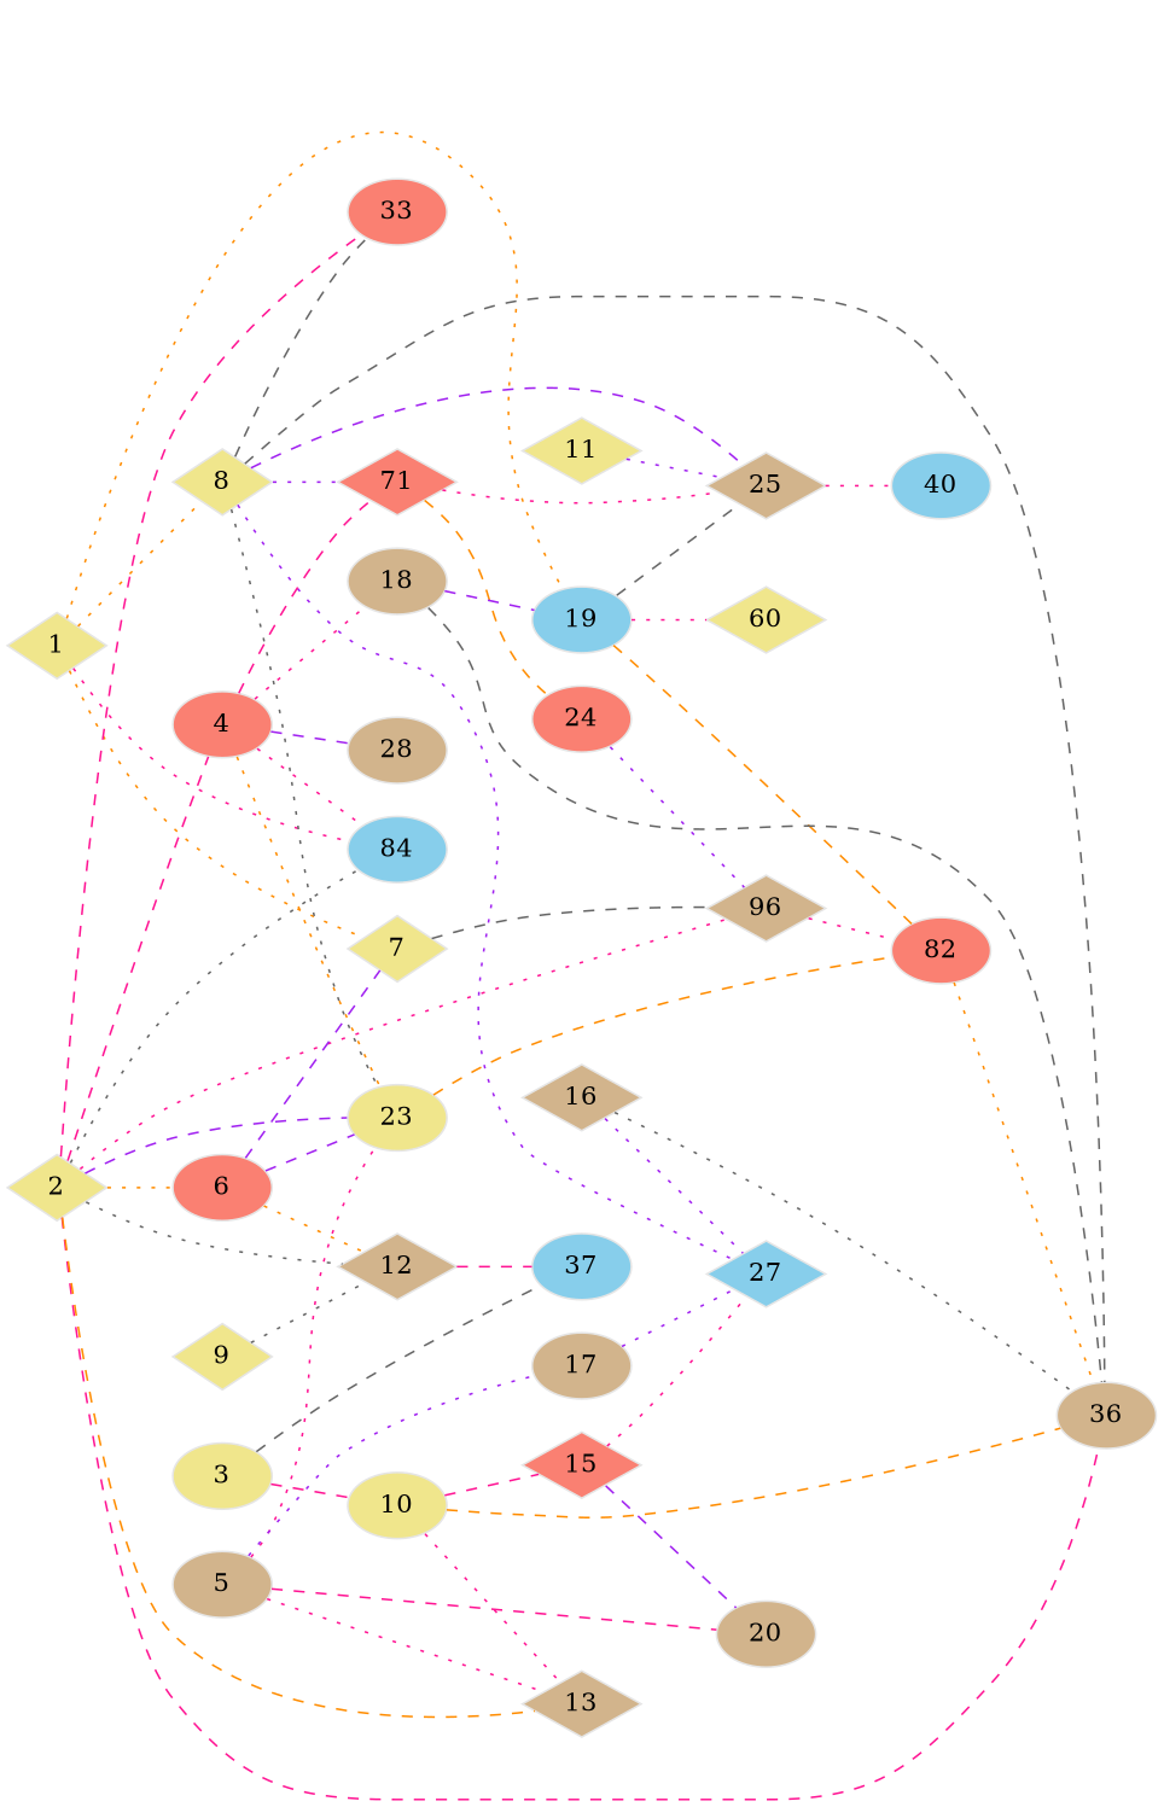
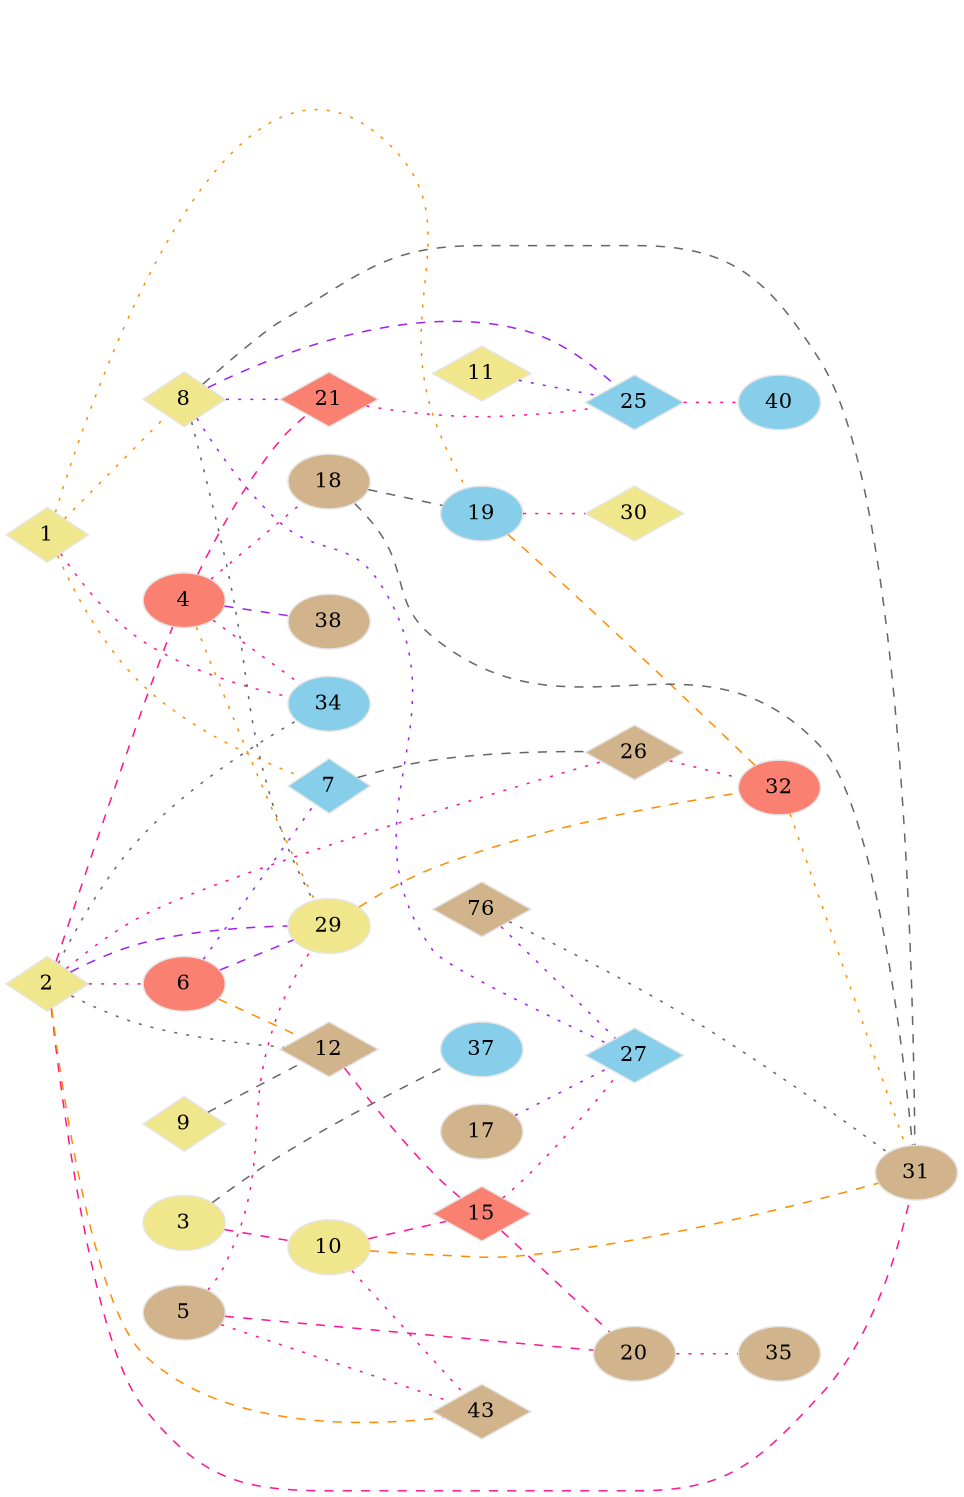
  graph {
    rankdir=LR
    node [color=gray90 fillcolor=tan shape=ellipse style=filled]
    edge [color=deeppink style=dotted weight=1.0]
    1 [fillcolor=khaki shape=diamond]
-   7 [fillcolor=khaki shape=diamond]
+   7 [fillcolor=skyblue shape=diamond]
    8 [fillcolor=khaki shape=diamond]
    19 [fillcolor=skyblue]
-   34 [fillcolor=skyblue label=84]
-   26 [shape=diamond label=96]
-   23 [fillcolor=khaki]
-   33 [fillcolor=salmon]
-   36
-   21 [fillcolor=salmon shape=diamond label=71]
-   25 [shape=diamond]
+   34 [fillcolor=skyblue]
+   26 [shape=diamond]
+   23 [fillcolor=khaki label=29]
+   36 [label=31]
+   21 [fillcolor=salmon shape=diamond]
+   25 [fillcolor=skyblue shape=diamond]
    27 [fillcolor=skyblue shape=diamond]
-   30 [fillcolor=khaki shape=diamond label=60]
-   32 [fillcolor=salmon label=82]
+   30 [fillcolor=khaki shape=diamond]
+   32 [fillcolor=salmon]
    2 [fillcolor=khaki shape=diamond]
    4 [fillcolor=salmon]
    6 [fillcolor=salmon]
    12 [shape=diamond]
-   13 [shape=diamond]
+   13 [shape=diamond label=43]
    18
-   28
+   28 [label=38]
    15 [fillcolor=salmon shape=diamond]
    3 [fillcolor=khaki]
    10 [fillcolor=khaki]
    37 [fillcolor=skyblue]
-   24 [fillcolor=salmon]
    5
    17
    20
+   35
    40 [fillcolor=skyblue]
    9 [fillcolor=khaki shape=diamond]
    11 [fillcolor=khaki shape=diamond]
-   16 [shape=diamond]
+   16 [shape=diamond label=76]
    1 -- 7 [color=darkorange]
    1 -- 8 [color=darkorange]
    1 -- 19 [color=darkorange]
    1 -- 34
    7 -- 26 [color=gray40 style=dashed]
    8 -- 23 [color=gray40]
-   8 -- 33 [color=gray40 style=dashed]
    8 -- 36 [color=gray40 style=dashed]
    8 -- 21 [color=purple]
    8 -- 25 [color=purple style=dashed]
    8 -- 27 [color=purple]
-   19 -- 25 [color=gray40 style=dashed]
    19 -- 30
    19 -- 32 [color=darkorange style=dashed]
    26 -- 32
    23 -- 32 [color=darkorange style=dashed]
    21 -- 25
-   21 -- 24 [color=darkorange style=dashed]
    25 -- 40
    32 -- 36 [color=darkorange]
    2 -- 34 [color=gray40]
    2 -- 26
    2 -- 23 [color=purple style=dashed]
-   2 -- 33 [style=dashed]
    2 -- 36 [style=dashed weight=2.0]
    2 -- 4 [style=dashed]
-   2 -- 6 [color=darkorange weight=2.0]
+   2 -- 6 [weight=2.0]
    2 -- 12 [color=gray40]
    2 -- 13 [color=darkorange style=dashed]
    4 -- 34
    4 -- 23 [color=darkorange]
    4 -- 21 [style=dashed weight=2.0]
    4 -- 18
    4 -- 28 [color=purple style=dashed]
-   6 -- 7 [color=purple style=dashed weight=2.0]
+   6 -- 7 [color=purple weight=2.0]
    6 -- 23 [color=purple style=dashed]
-   6 -- 12 [color=darkorange]
-   12 -- 37 [style=dashed]
-   18 -- 19 [color=purple style=dashed]
+   6 -- 12 [color=darkorange style=dashed]
+   12 -- 15 [style=dashed]
+   18 -- 19 [color=gray40 style=dashed]
    18 -- 36 [color=gray40 style=dashed]
    15 -- 27
-   15 -- 20 [color=purple style=dashed]
+   15 -- 20 [style=dashed]
    3 -- 10 [style=dashed]
    3 -- 37 [color=gray40 style=dashed]
    10 -- 36 [color=darkorange style=dashed weight=2.0]
    10 -- 13
    10 -- 15 [style=dashed]
-   24 -- 26 [color=purple]
    5 -- 23
    5 -- 13
-   5 -- 17 [color=purple]
    5 -- 20 [style=dashed]
    17 -- 27 [color=purple]
-   9 -- 12 [color=gray40]
+   20 -- 35
+   9 -- 12 [color=gray40 style=dashed]
    11 -- 25 [color=purple]
    16 -- 36 [color=gray40]
    16 -- 27 [color=purple]
  }
